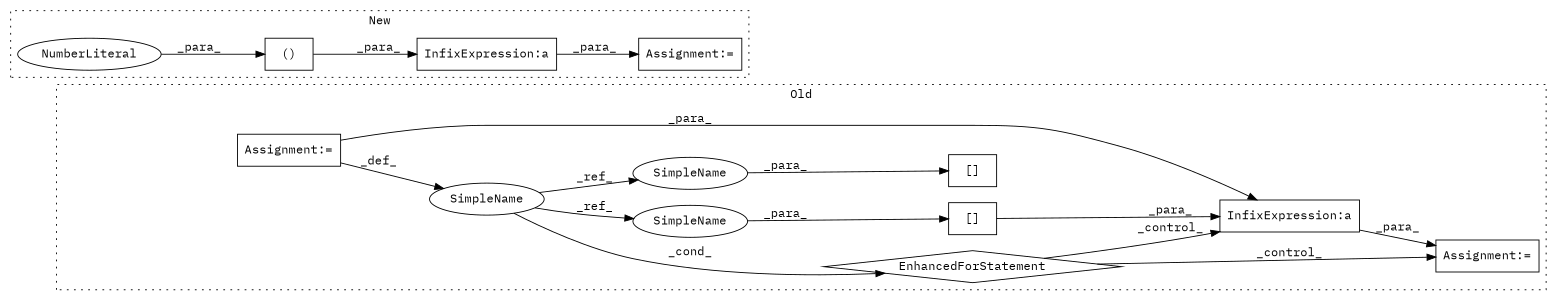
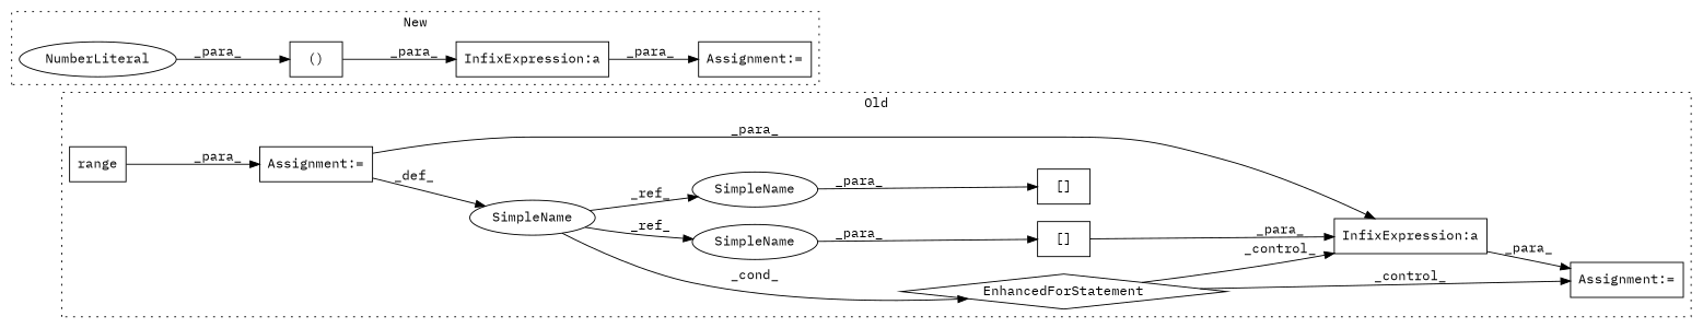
  digraph {
    rankdir=LR
    fontname="IBM Plex Mono"
    node [a=7 l=1 s="5590,5668" shape=box fontname="IBM Plex Mono"]
    edge [fontname="IBM Plex Mono"]
+   n1 [a=32 l="6,1" label=range s="5655,5667"]
    n2 [l="57,2" label="Assignment:="]
    n3 [a=70 l="57,2" label=EnhancedForStatement shape=diamond]
    n4 [a=2 l="7,1" label="[]" s="5698,5706"]
    n5 [a=42 label=SimpleName s=5651 shape=ellipse]
    n6 [label="Assignment:=" s=5730]
    n7 [a=2 l="7,1" label="[]" s="5741,5749"]
    n8 [a=27 l=3 label="InfixExpression:a" s=5750]
    n9 [a=42 label=SimpleName s=5748 shape=ellipse]
    n10 [a=42 label=SimpleName s=5705 shape=ellipse]
    n11 [a=106 l=20 label="()" s=5468]
    n12 [label="Assignment:=" s=5428]
    n13 [a=34 label=NumberLiteral s=5487 shape=ellipse]
    n14 [a=27 l=3 label="InfixExpression:a" s=5445]
    subgraph cluster_1 {
      label=Old
      style=dotted
+     n1
      n2
      n3
      n4
      n5
      n6
      n7
      n8
      n9
      n10
    }
    subgraph cluster_2 {
      label=New
      style=dotted
      n11
      n12
      n13
      n14
    }
+   n1 -> n2 [label=_para_]
    n2 -> n5 [label=_def_]
    n2 -> n8 [label=_para_]
    n3 -> n6 [label=_control_]
    n3 -> n8 [label=_control_]
    n5 -> n3 [label=_cond_]
    n5 -> n9 [label=_ref_]
    n5 -> n10 [label=_ref_]
    n7 -> n8 [label=_para_]
    n8 -> n6 [label=_para_]
    n9 -> n7 [label=_para_]
    n10 -> n4 [label=_para_]
    n11 -> n14 [label=_para_]
    n13 -> n11 [label=_para_]
    n14 -> n12 [label=_para_]
  }
